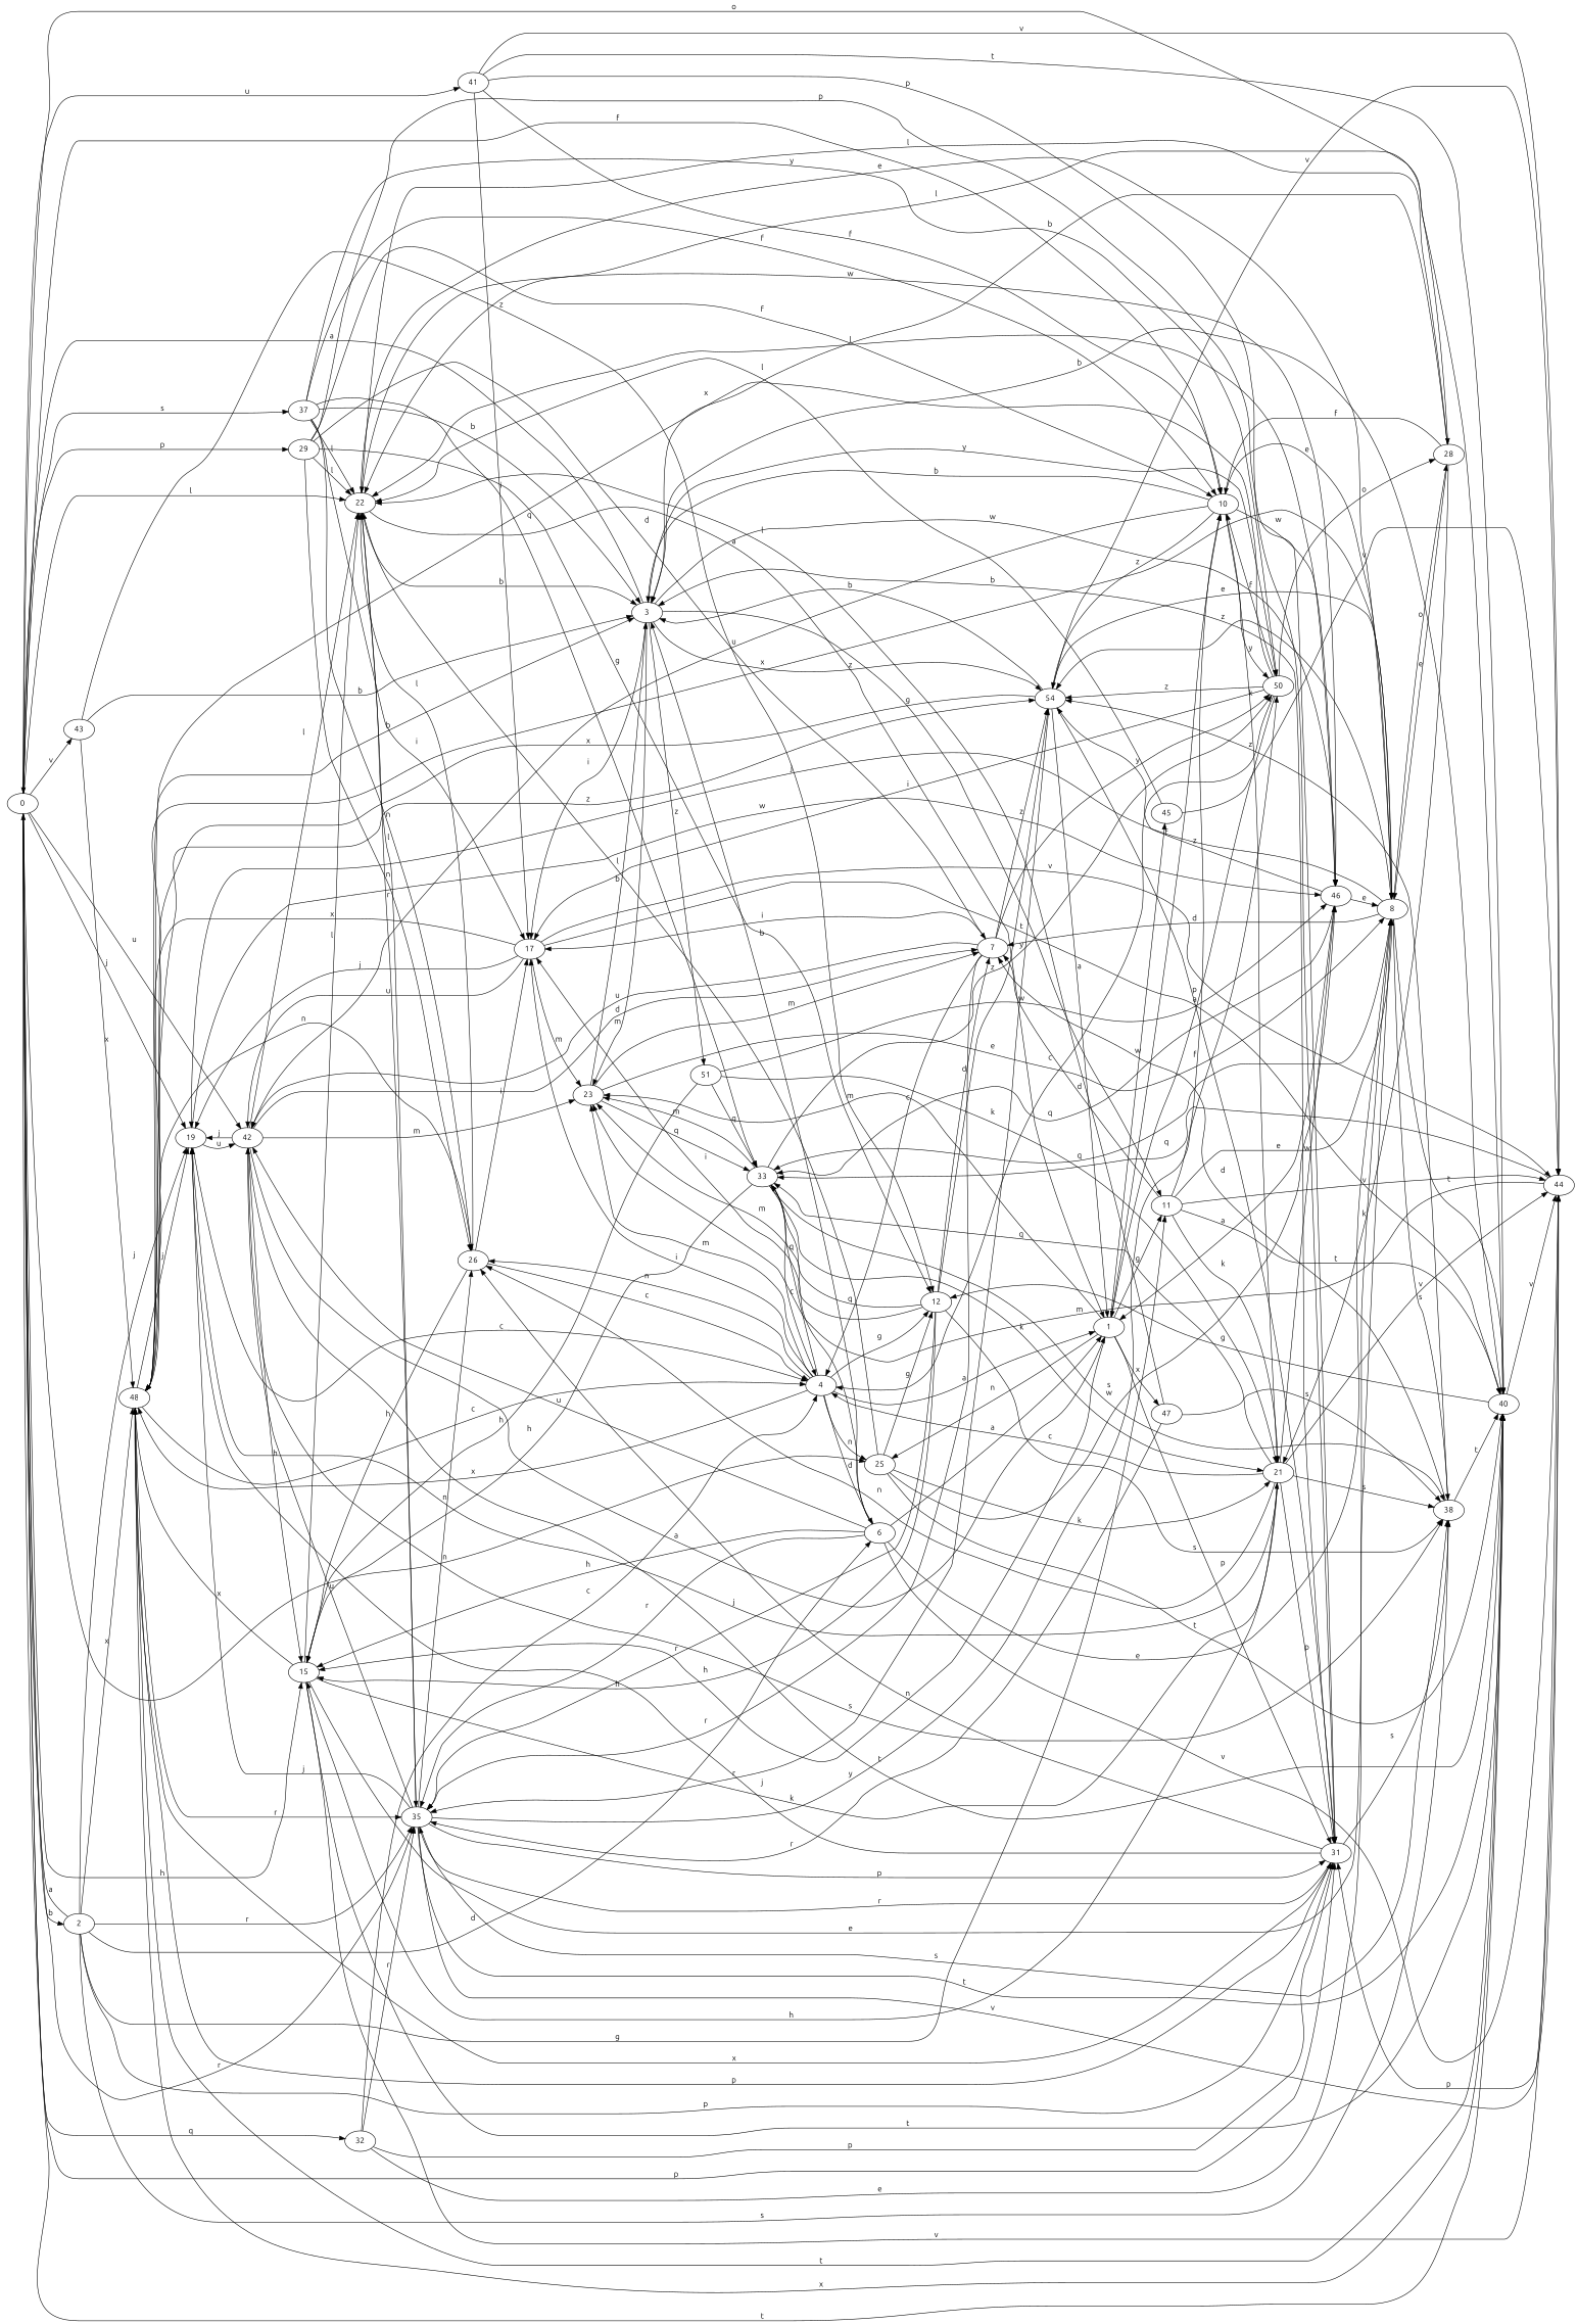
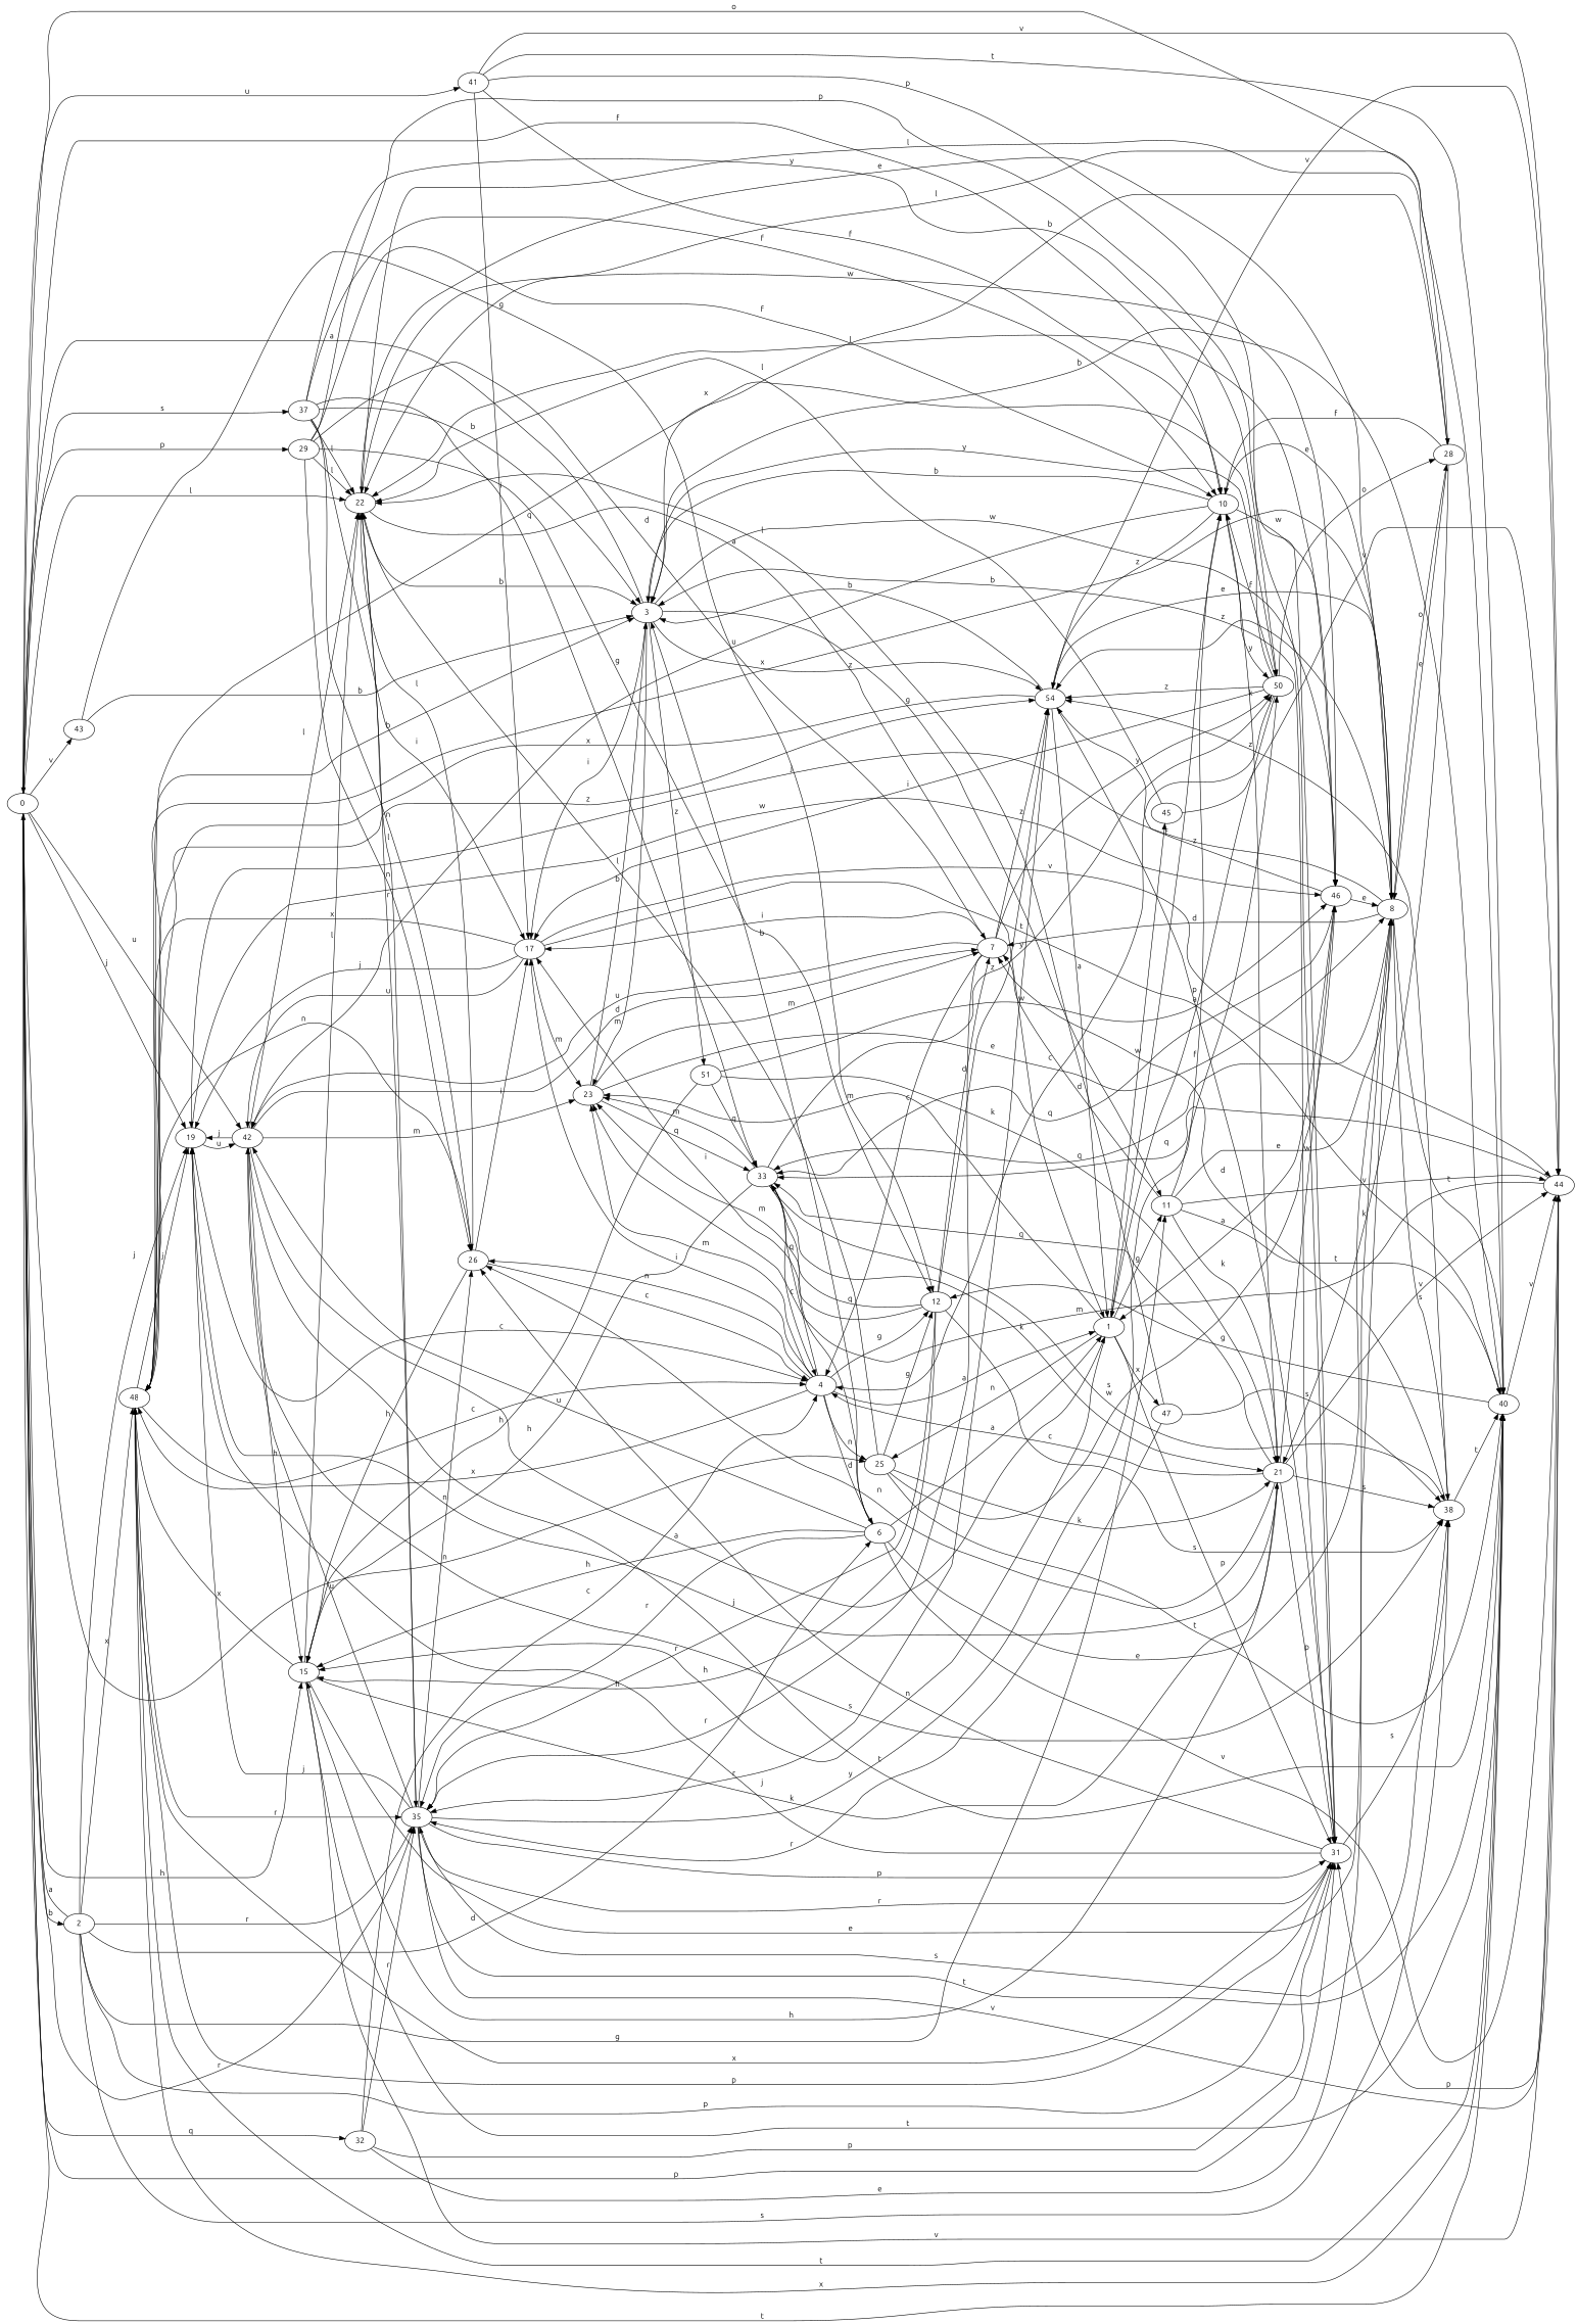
  strict digraph {
    fontname=Ubuntu
    rankdir=LR
    node [fontname=Ubuntu]
    edge [fontname=Ubuntu]
    0
    2
    10
    15
    19
    22
    25
    28
    29
    31
    32
    35
    37
    40
    41
    42
    43
    11
    6
    38
    48
    3
    46
    50
    54
    8
    21
    44
    4
    1
    12
    26
    7
    17
    33
    23
    45
    47
    51
    0 -> 2 [label=b]
    0 -> 10 [label=f]
    0 -> 15 [label=h]
    0 -> 19 [label=j]
    0 -> 22 [label=l]
    0 -> 25 [label=n]
    0 -> 28 [label=o]
    0 -> 29 [label=p]
    0 -> 31 [label=p]
    0 -> 32 [label=q]
    0 -> 35 [label=r]
    0 -> 37 [label=s]
    0 -> 40 [label=t]
    0 -> 41 [label=u]
    0 -> 42 [label=u]
    0 -> 43 [label=v]
    2 -> 0 [label=a]
    2 -> 19 [label=j]
    2 -> 31 [label=p]
    2 -> 35 [label=r]
    2 -> 11 [label=g]
    2 -> 6 [label=d]
    2 -> 38 [label=s]
    2 -> 48 [label=x]
    10 -> 42 [label=u]
    10 -> 3 [label=b]
    10 -> 46 [label=w]
    10 -> 50 [label=y]
    10 -> 54 [label=z]
    10 -> 8 [label=e]
    10 -> 21 [label=k]
    15 -> 22 [label=l]
    15 -> 40 [label=t]
    15 -> 48 [label=x]
    15 -> 8 [label=e]
    15 -> 21 [label=k]
    15 -> 44 [label=v]
    19 -> 42 [label=u]
    19 -> 46 [label=w]
    19 -> 4 [label=c]
    22 -> 35 [label=r]
    22 -> 3 [label=b]
    22 -> 46 [label=w]
    22 -> 8 [label=e]
    22 -> 1 [label=a]
    25 -> 22 [label=l]
    25 -> 40 [label=t]
    25 -> 46 [label=w]
    25 -> 21 [label=k]
    25 -> 12 [label=g]
    28 -> 10 [label=f]
    28 -> 22 [label=l]
    28 -> 3 [label=b]
    28 -> 8 [label=e]
    28 -> 21 [label=k]
    29 -> 10 [label=f]
    29 -> 22 [label=l]
    29 -> 31 [label=p]
    29 -> 12 [label=g]
    29 -> 26 [label=n]
    29 -> 7 [label=d]
    31 -> 19 [label=j]
    31 -> 35 [label=r]
    31 -> 38 [label=s]
    31 -> 48 [label=x]
    31 -> 3 [label=b]
    31 -> 26 [label=n]
    32 -> 31 [label=p]
    32 -> 35 [label=r]
    32 -> 8 [label=e]
    32 -> 4 [label=c]
    35 -> 19 [label=j]
    35 -> 22 [label=l]
    35 -> 31 [label=p]
    35 -> 40 [label=t]
    35 -> 42 [label=u]
    35 -> 38 [label=s]
    35 -> 50 [label=y]
    35 -> 44 [label=v]
    35 -> 26 [label=n]
    37 -> 10 [label=f]
    37 -> 22 [label=l]
    37 -> 3 [label=b]
    37 -> 50 [label=y]
    37 -> 26 [label=n]
    37 -> 17 [label=i]
    37 -> 33 [label=q]
    40 -> 22 [label=l]
    40 -> 48 [label=x]
    40 -> 3 [label=b]
    40 -> 44 [label=v]
    40 -> 12 [label=g]
    41 -> 10 [label=f]
    41 -> 31 [label=p]
    41 -> 40 [label=t]
    41 -> 44 [label=v]
    41 -> 17 [label=i]
    42 -> 15 [label=h]
    42 -> 19 [label=j]
    42 -> 22 [label=l]
    42 -> 40 [label=t]
    42 -> 38 [label=s]
    42 -> 1 [label=a]
    42 -> 7 [label=d]
    42 -> 23 [label=m]
-   43 -> 48 [label=x]
    43 -> 3 [label=b]
-   43 -> 12 [label=z]
+   43 -> 12 [label=g]
    11 -> 10 [label=f]
    11 -> 40 [label=t]
    11 -> 8 [label=e]
    11 -> 21 [label=k]
    11 -> 44 [label=v]
    11 -> 7 [label=d]
    6 -> 15 [label=h]
    6 -> 35 [label=r]
    6 -> 42 [label=u]
    6 -> 3 [label=b]
    6 -> 8 [label=e]
    6 -> 44 [label=v]
    6 -> 1 [label=a]
    6 -> 17 [label=i]
    38 -> 40 [label=t]
    38 -> 54 [label=z]
    38 -> 7 [label=d]
    48 -> 19 [label=j]
    48 -> 31 [label=p]
    48 -> 35 [label=r]
    48 -> 40 [label=t]
    48 -> 3 [label=b]
    48 -> 54 [label=z]
    48 -> 4 [label=c]
    48 -> 26 [label=n]
    3 -> 0 [label=a]
    3 -> 11 [label=g]
    3 -> 46 [label=w]
    3 -> 50 [label=y]
    3 -> 54 [label=z]
    3 -> 17 [label=i]
    3 -> 23 [label=m]
    3 -> 51 [label=z]
    46 -> 22 [label=l]
    46 -> 54 [label=z]
    46 -> 8 [label=e]
    46 -> 1 [label=a]
    46 -> 33 [label=q]
    50 -> 10 [label=f]
    50 -> 28 [label=o]
    50 -> 48 [label=x]
    50 -> 54 [label=z]
    50 -> 4 [label=c]
    50 -> 1 [label=a]
    50 -> 17 [label=i]
    54 -> 31 [label=p]
    54 -> 35 [label=r]
    54 -> 48 [label=x]
    54 -> 3 [label=b]
    54 -> 8 [label=e]
    54 -> 44 [label=v]
    54 -> 1 [label=a]
    8 -> 19 [label=j]
    8 -> 28 [label=o]
    8 -> 40 [label=t]
    8 -> 38 [label=s]
    8 -> 48 [label=x]
    8 -> 54 [label=z]
    8 -> 7 [label=d]
    8 -> 33 [label=q]
    21 -> 15 [label=h]
    21 -> 19 [label=j]
    21 -> 31 [label=p]
    21 -> 38 [label=s]
    21 -> 46 [label=w]
    21 -> 44 [label=v]
    21 -> 4 [label=c]
    21 -> 26 [label=n]
    21 -> 33 [label=q]
    44 -> 31 [label=p]
    44 -> 33 [label=q]
    44 -> 23 [label=m]
    4 -> 25 [label=n]
    4 -> 6 [label=d]
    4 -> 48 [label=x]
    4 -> 1 [label=a]
    4 -> 12 [label=g]
    4 -> 26 [label=n]
    4 -> 17 [label=i]
    4 -> 33 [label=q]
    4 -> 23 [label=m]
    1 -> 10 [label=f]
    1 -> 15 [label=h]
    1 -> 25 [label=n]
    1 -> 31 [label=p]
    1 -> 11 [label=g]
    1 -> 23 [label=m]
    1 -> 45 [label=w]
    1 -> 47 [label=x]
    12 -> 15 [label=h]
    12 -> 35 [label=r]
    12 -> 38 [label=s]
    12 -> 54 [label=z]
    12 -> 7 [label=d]
    12 -> 33 [label=q]
    12 -> 23 [label=m]
    26 -> 15 [label=h]
    26 -> 22 [label=l]
    26 -> 4 [label=c]
    26 -> 17 [label=i]
    7 -> 35 [label=r]
    7 -> 42 [label=u]
    7 -> 50 [label=y]
    7 -> 54 [label=z]
    7 -> 4 [label=c]
    7 -> 17 [label=i]
    17 -> 19 [label=j]
    17 -> 40 [label=t]
    17 -> 42 [label=u]
    17 -> 48 [label=x]
    17 -> 44 [label=v]
    17 -> 23 [label=m]
    33 -> 15 [label=h]
    33 -> 38 [label=s]
    33 -> 50 [label=y]
    33 -> 21 [label=k]
    33 -> 4 [label=c]
    33 -> 23 [label=m]
    23 -> 3 [label=b]
    23 -> 8 [label=e]
    23 -> 7 [label=m]
    23 -> 33 [label=q]
    45 -> 22 [label=l]
    45 -> 44 [label=v]
    47 -> 22 [label=l]
    47 -> 35 [label=r]
    47 -> 38 [label=s]
    51 -> 15 [label=h]
    51 -> 46 [label=w]
    51 -> 21 [label=k]
    51 -> 33 [label=q]
  }
